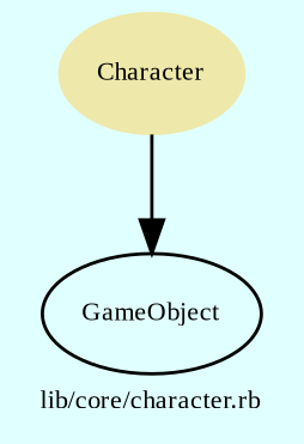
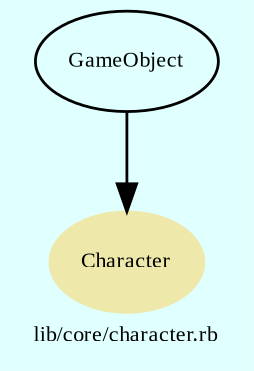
  digraph {
    bgcolor=lightcyan1
    compound=true
    fontname="Liberation Serif"
    fontsize=8
    label="lib/core/character.rb"
    node [fontname="Liberation Serif" fontsize=8]
    n1 [color=palegoldenrod fontcolor=black label=Character shape=ellipse style=filled]
    n2 [color=black label=GameObject]
-   n1 -> n2 [fontname="Liberation Serif"]
+   n2 -> n1 [fontname="Liberation Serif"]
  }
